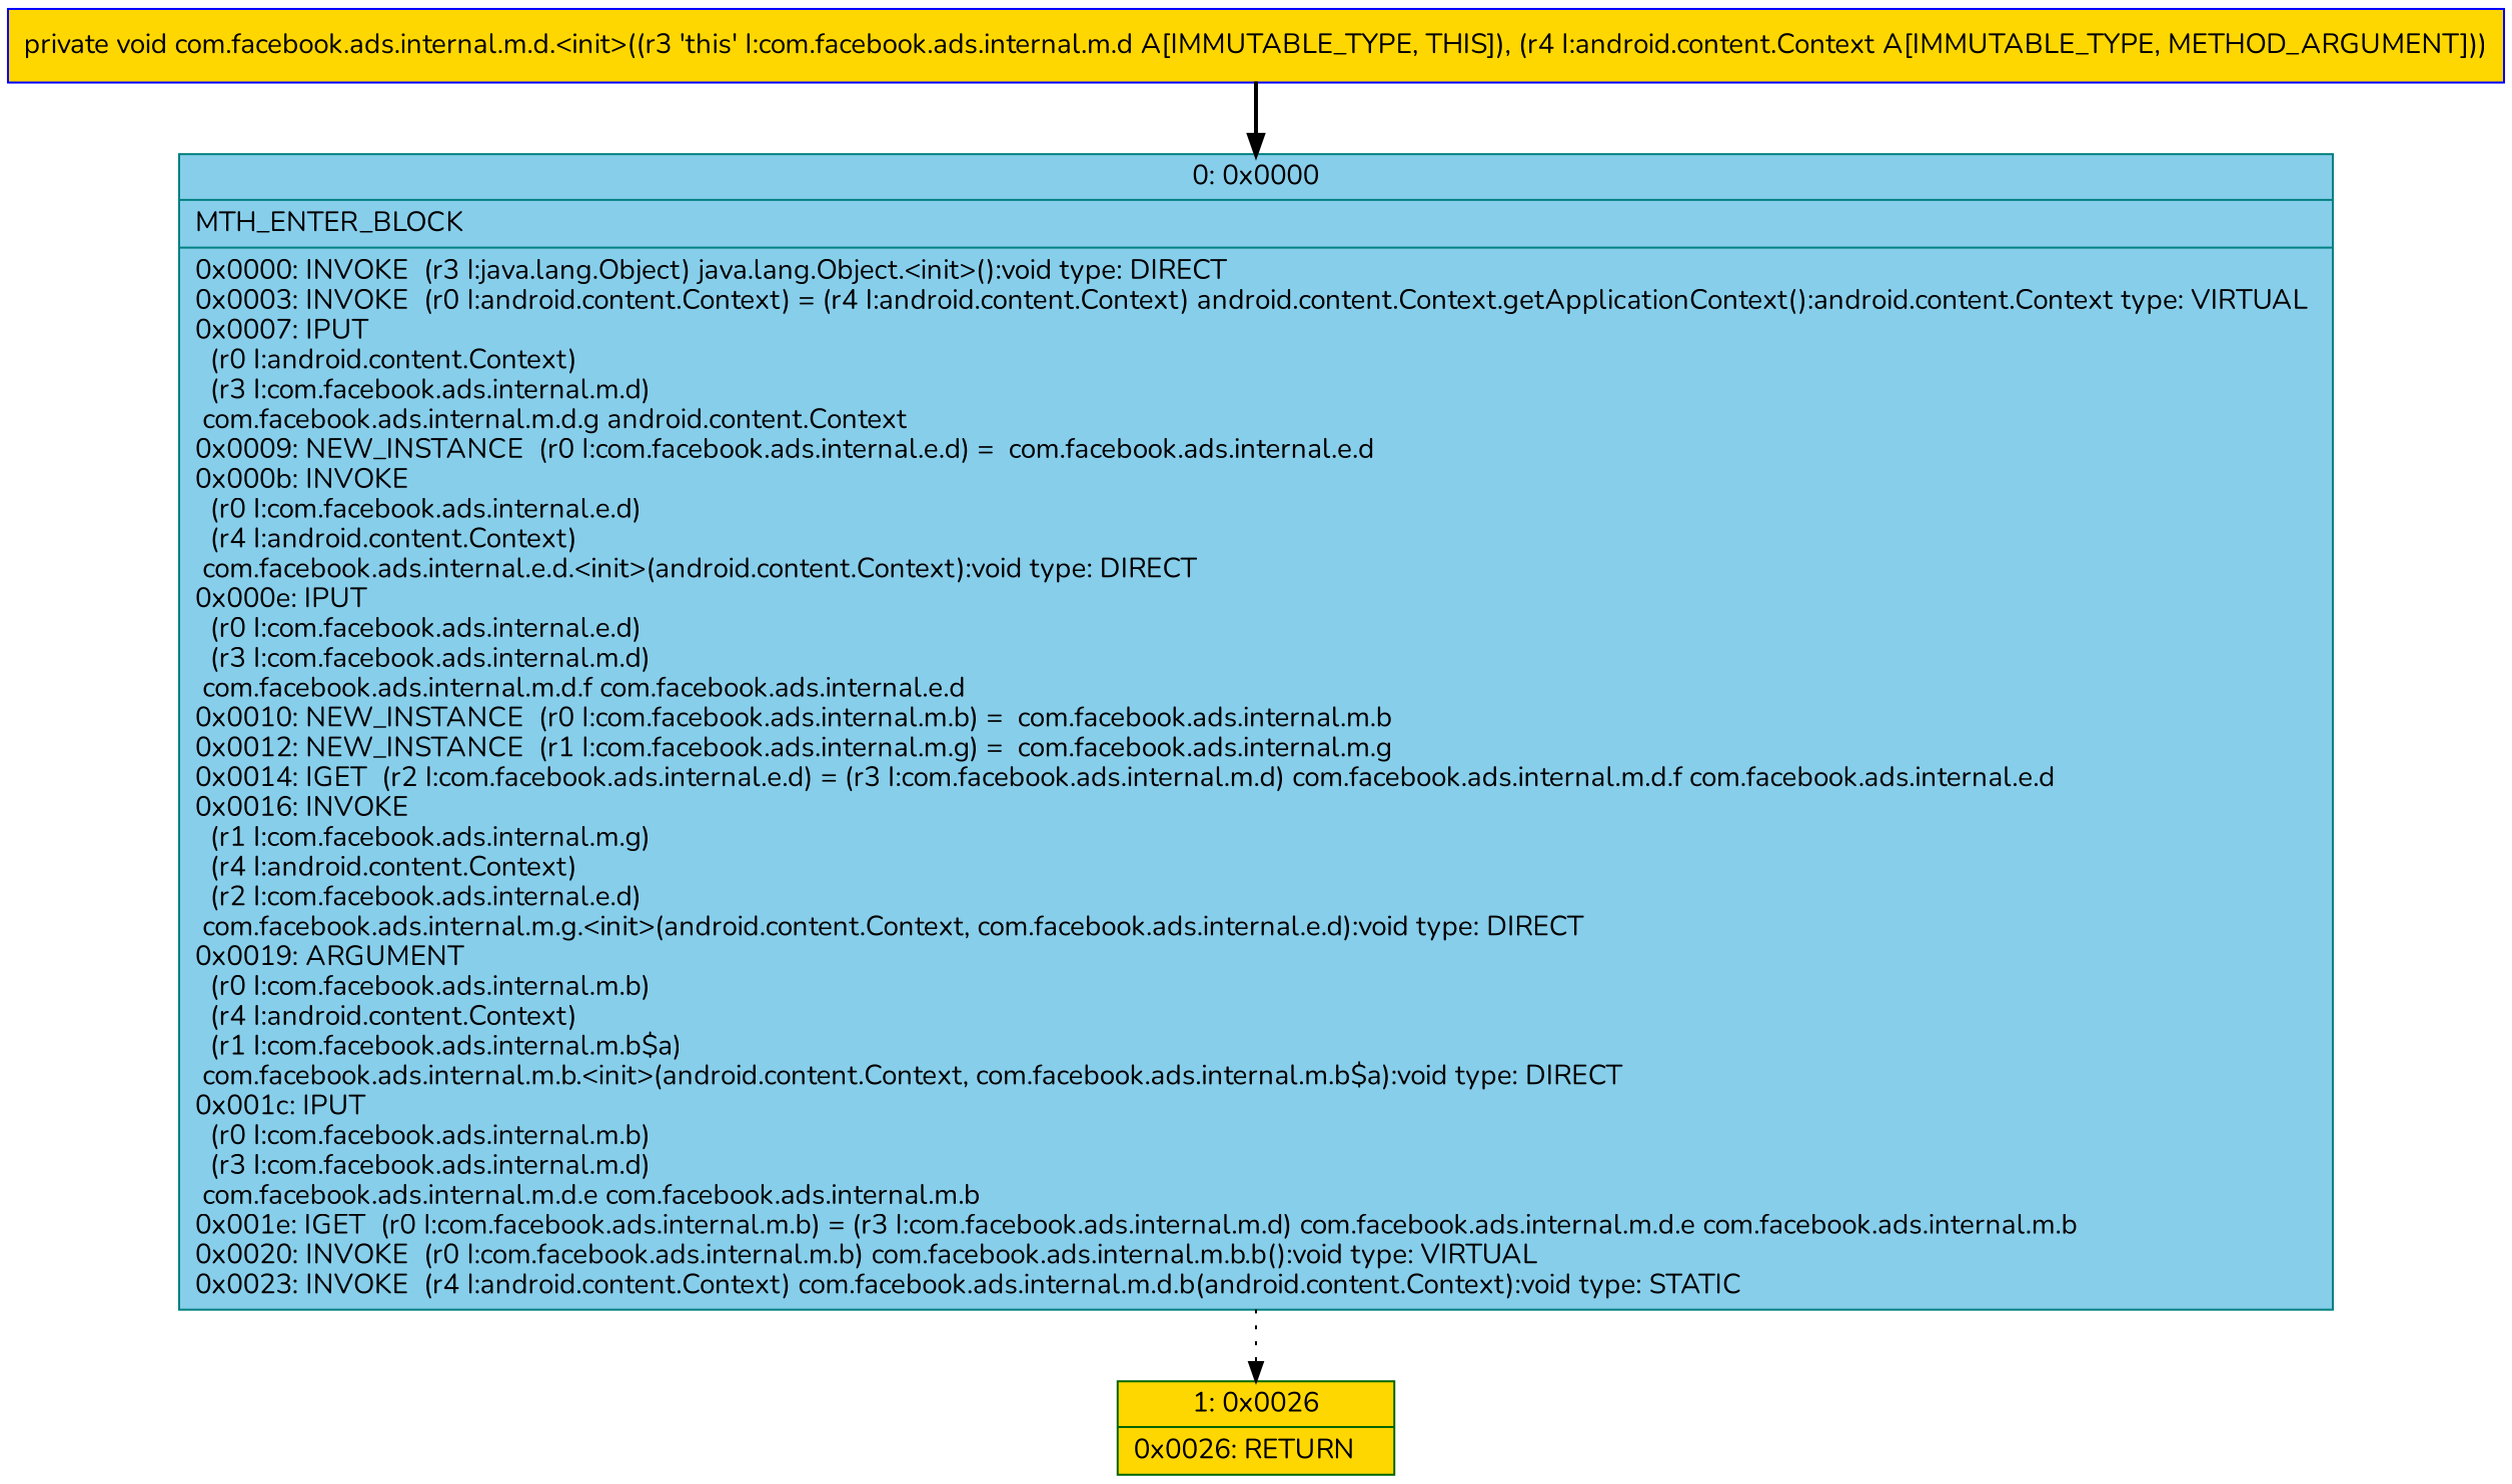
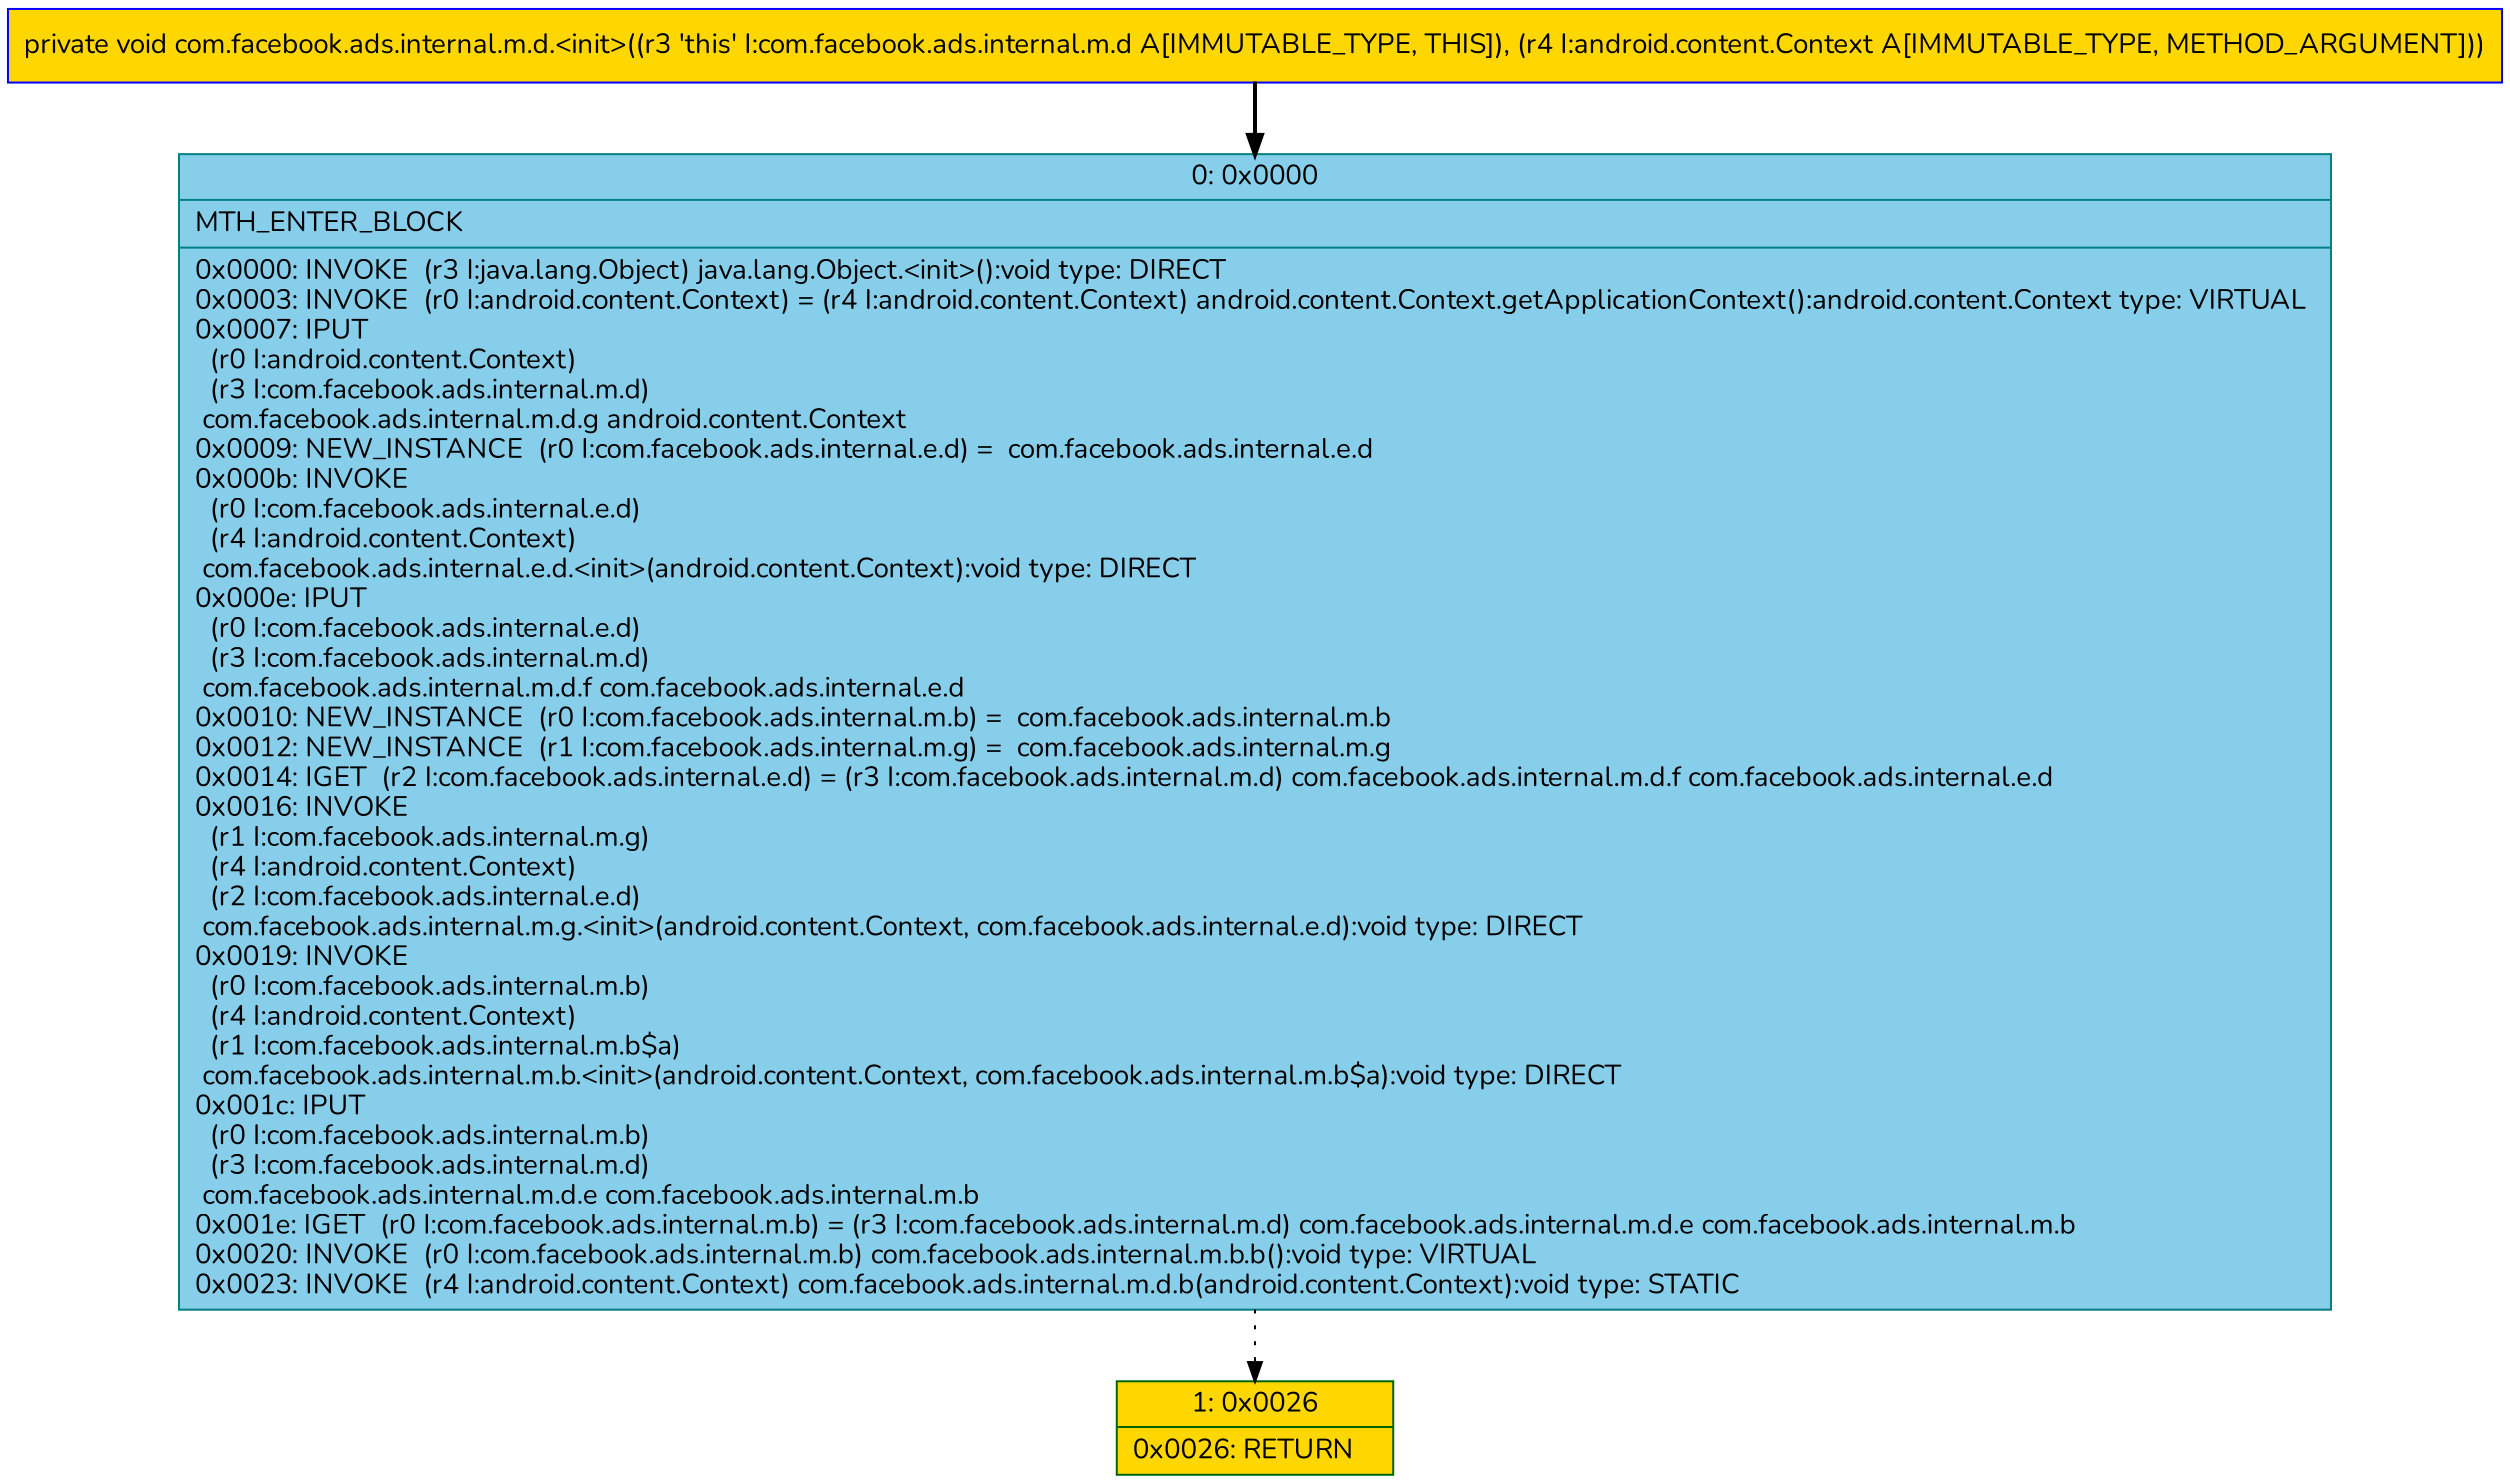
  digraph {
    fontname=Nunito
    node [shape=record style=filled fillcolor=gold fontname=Nunito]
    edge [fontname=Nunito]
-   n1 [label="{0\:\ 0x0000|MTH_ENTER_BLOCK\l|0x0000: INVOKE  (r3 I:java.lang.Object) java.lang.Object.\<init\>():void type: DIRECT \l0x0003: INVOKE  (r0 I:android.content.Context) = (r4 I:android.content.Context) android.content.Context.getApplicationContext():android.content.Context type: VIRTUAL \l0x0007: IPUT  \l  (r0 I:android.content.Context)\l  (r3 I:com.facebook.ads.internal.m.d)\l com.facebook.ads.internal.m.d.g android.content.Context \l0x0009: NEW_INSTANCE  (r0 I:com.facebook.ads.internal.e.d) =  com.facebook.ads.internal.e.d \l0x000b: INVOKE  \l  (r0 I:com.facebook.ads.internal.e.d)\l  (r4 I:android.content.Context)\l com.facebook.ads.internal.e.d.\<init\>(android.content.Context):void type: DIRECT \l0x000e: IPUT  \l  (r0 I:com.facebook.ads.internal.e.d)\l  (r3 I:com.facebook.ads.internal.m.d)\l com.facebook.ads.internal.m.d.f com.facebook.ads.internal.e.d \l0x0010: NEW_INSTANCE  (r0 I:com.facebook.ads.internal.m.b) =  com.facebook.ads.internal.m.b \l0x0012: NEW_INSTANCE  (r1 I:com.facebook.ads.internal.m.g) =  com.facebook.ads.internal.m.g \l0x0014: IGET  (r2 I:com.facebook.ads.internal.e.d) = (r3 I:com.facebook.ads.internal.m.d) com.facebook.ads.internal.m.d.f com.facebook.ads.internal.e.d \l0x0016: INVOKE  \l  (r1 I:com.facebook.ads.internal.m.g)\l  (r4 I:android.content.Context)\l  (r2 I:com.facebook.ads.internal.e.d)\l com.facebook.ads.internal.m.g.\<init\>(android.content.Context, com.facebook.ads.internal.e.d):void type: DIRECT \l0x0019: ARGUMENT  \l  (r0 I:com.facebook.ads.internal.m.b)\l  (r4 I:android.content.Context)\l  (r1 I:com.facebook.ads.internal.m.b$a)\l com.facebook.ads.internal.m.b.\<init\>(android.content.Context, com.facebook.ads.internal.m.b$a):void type: DIRECT \l0x001c: IPUT  \l  (r0 I:com.facebook.ads.internal.m.b)\l  (r3 I:com.facebook.ads.internal.m.d)\l com.facebook.ads.internal.m.d.e com.facebook.ads.internal.m.b \l0x001e: IGET  (r0 I:com.facebook.ads.internal.m.b) = (r3 I:com.facebook.ads.internal.m.d) com.facebook.ads.internal.m.d.e com.facebook.ads.internal.m.b \l0x0020: INVOKE  (r0 I:com.facebook.ads.internal.m.b) com.facebook.ads.internal.m.b.b():void type: VIRTUAL \l0x0023: INVOKE  (r4 I:android.content.Context) com.facebook.ads.internal.m.d.b(android.content.Context):void type: STATIC \l}" fillcolor=skyblue color=teal]
+   n1 [label="{0\:\ 0x0000|MTH_ENTER_BLOCK\l|0x0000: INVOKE  (r3 I:java.lang.Object) java.lang.Object.\<init\>():void type: DIRECT \l0x0003: INVOKE  (r0 I:android.content.Context) = (r4 I:android.content.Context) android.content.Context.getApplicationContext():android.content.Context type: VIRTUAL \l0x0007: IPUT  \l  (r0 I:android.content.Context)\l  (r3 I:com.facebook.ads.internal.m.d)\l com.facebook.ads.internal.m.d.g android.content.Context \l0x0009: NEW_INSTANCE  (r0 I:com.facebook.ads.internal.e.d) =  com.facebook.ads.internal.e.d \l0x000b: INVOKE  \l  (r0 I:com.facebook.ads.internal.e.d)\l  (r4 I:android.content.Context)\l com.facebook.ads.internal.e.d.\<init\>(android.content.Context):void type: DIRECT \l0x000e: IPUT  \l  (r0 I:com.facebook.ads.internal.e.d)\l  (r3 I:com.facebook.ads.internal.m.d)\l com.facebook.ads.internal.m.d.f com.facebook.ads.internal.e.d \l0x0010: NEW_INSTANCE  (r0 I:com.facebook.ads.internal.m.b) =  com.facebook.ads.internal.m.b \l0x0012: NEW_INSTANCE  (r1 I:com.facebook.ads.internal.m.g) =  com.facebook.ads.internal.m.g \l0x0014: IGET  (r2 I:com.facebook.ads.internal.e.d) = (r3 I:com.facebook.ads.internal.m.d) com.facebook.ads.internal.m.d.f com.facebook.ads.internal.e.d \l0x0016: INVOKE  \l  (r1 I:com.facebook.ads.internal.m.g)\l  (r4 I:android.content.Context)\l  (r2 I:com.facebook.ads.internal.e.d)\l com.facebook.ads.internal.m.g.\<init\>(android.content.Context, com.facebook.ads.internal.e.d):void type: DIRECT \l0x0019: INVOKE  \l  (r0 I:com.facebook.ads.internal.m.b)\l  (r4 I:android.content.Context)\l  (r1 I:com.facebook.ads.internal.m.b$a)\l com.facebook.ads.internal.m.b.\<init\>(android.content.Context, com.facebook.ads.internal.m.b$a):void type: DIRECT \l0x001c: IPUT  \l  (r0 I:com.facebook.ads.internal.m.b)\l  (r3 I:com.facebook.ads.internal.m.d)\l com.facebook.ads.internal.m.d.e com.facebook.ads.internal.m.b \l0x001e: IGET  (r0 I:com.facebook.ads.internal.m.b) = (r3 I:com.facebook.ads.internal.m.d) com.facebook.ads.internal.m.d.e com.facebook.ads.internal.m.b \l0x0020: INVOKE  (r0 I:com.facebook.ads.internal.m.b) com.facebook.ads.internal.m.b.b():void type: VIRTUAL \l0x0023: INVOKE  (r4 I:android.content.Context) com.facebook.ads.internal.m.d.b(android.content.Context):void type: STATIC \l}" fillcolor=skyblue color=teal]
    n2 [label="{1\:\ 0x0026|0x0026: RETURN   \l}" color=darkgreen]
    n3 [label="{private void com.facebook.ads.internal.m.d.\<init\>((r3 'this' I:com.facebook.ads.internal.m.d A[IMMUTABLE_TYPE, THIS]), (r4 I:android.content.Context A[IMMUTABLE_TYPE, METHOD_ARGUMENT])) }" color=blue]
    n1 -> n2 [style=dotted]
    n3 -> n1 [style=bold]
  }
